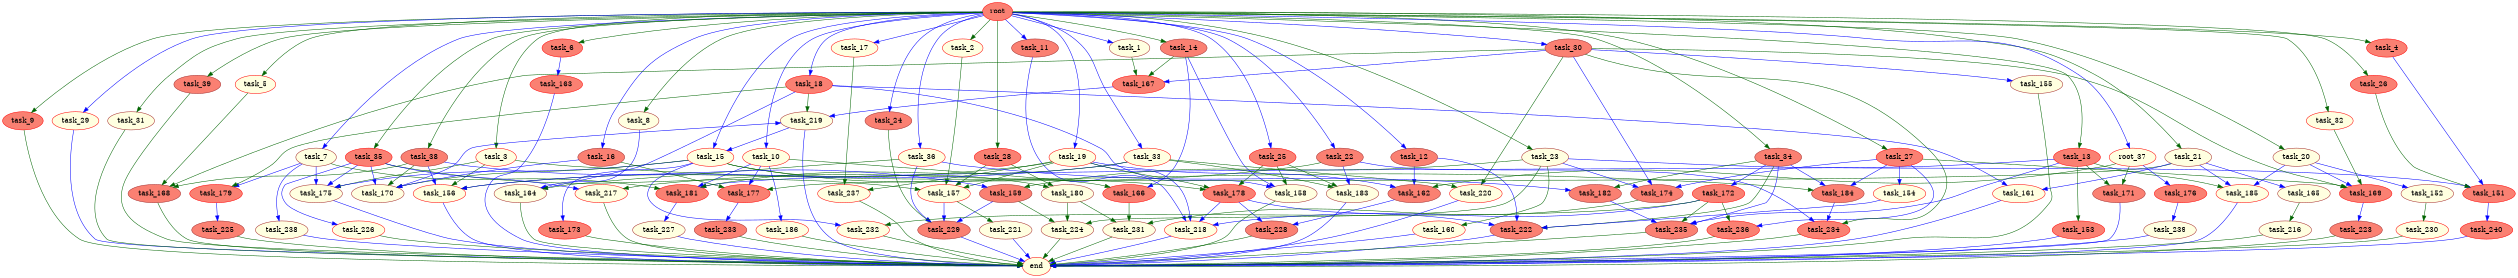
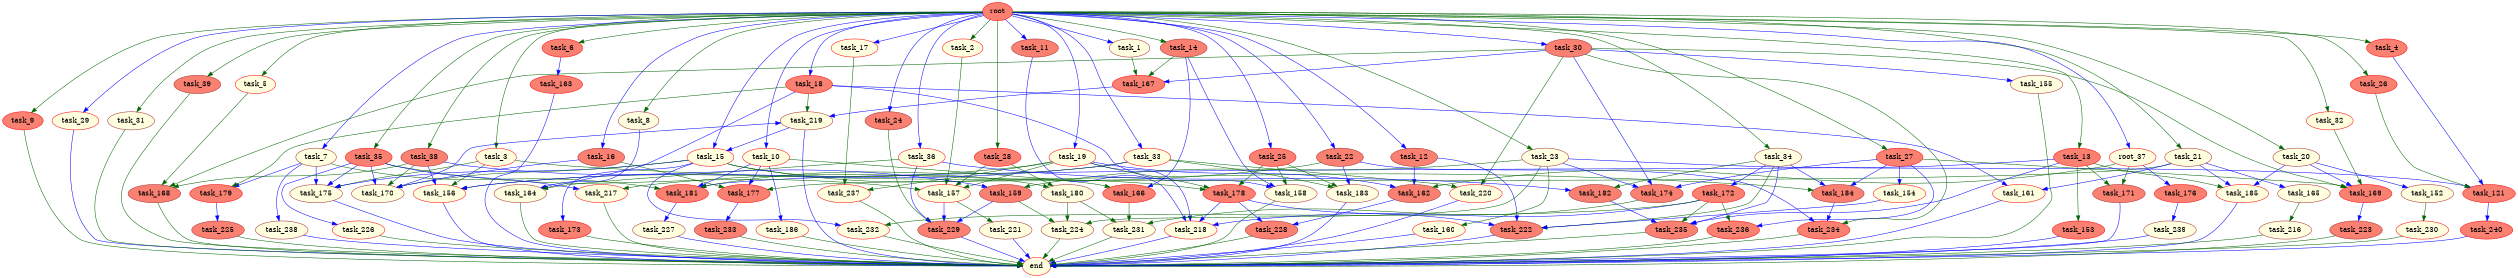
  digraph {
    node [color=red fillcolor=salmon style=filled]
    edge [color=blue]
    root
    task_1 [color=brown fillcolor=lightyellow]
    task_2 [fillcolor=lightyellow]
    task_3 [fillcolor=lightyellow]
    task_4
    task_5 [fillcolor=lightyellow]
    task_6
    task_7 [color=brown fillcolor=lightyellow]
    task_8 [color=brown fillcolor=lightyellow]
    task_9
    task_10 [fillcolor=lightyellow]
    task_11 [color=brown]
    task_12 [color=brown]
    task_13
    task_14 [color=brown]
    task_15 [fillcolor=lightyellow]
    task_16 [color=brown]
    task_17 [fillcolor=lightyellow]
    task_18
    task_19 [fillcolor=lightyellow]
    task_20 [color=brown fillcolor=lightyellow]
    task_21 [color=brown fillcolor=lightyellow]
    task_22 [color=brown]
    task_23 [color=brown fillcolor=lightyellow]
    task_24 [color=brown]
    task_25
    task_26
    task_27
    task_28
    task_29 [fillcolor=lightyellow]
    task_30 [color=brown]
    task_31 [color=brown fillcolor=lightyellow]
    task_32 [fillcolor=lightyellow]
    task_33 [fillcolor=lightyellow]
-   task_34 [color=brown]
+   task_34 [color=brown fillcolor=lightyellow]
    task_35
    task_36 [fillcolor=lightyellow]
    n38 [fillcolor=lightyellow label=root_37]
    task_38 [color=brown]
    task_39 [color=brown]
    task_167
    task_157 [fillcolor=lightyellow]
    task_156 [fillcolor=lightyellow]
    task_175 [color=brown fillcolor=lightyellow]
    task_184 [color=brown]
-   task_151
+   task_151 [label=task_121]
    task_168 [color=brown]
    task_163
    task_179
    task_181
    task_238 [color=brown fillcolor=lightyellow]
    task_164 [color=brown fillcolor=lightyellow]
    end [fillcolor=lightyellow]
    task_166
    task_177
    task_186 [fillcolor=lightyellow]
    task_218 [fillcolor=lightyellow]
    task_162 [color=brown]
    task_222 [color=brown]
    task_153
    task_171 [color=brown]
    task_185 [fillcolor=lightyellow]
    task_235 [color=brown]
    task_158 [color=brown fillcolor=lightyellow]
    task_170 [color=brown fillcolor=lightyellow]
    task_173
    task_178
    task_180 [color=brown fillcolor=lightyellow]
    task_232 [fillcolor=lightyellow]
    task_237 [fillcolor=lightyellow]
    task_219 [color=brown fillcolor=lightyellow]
    task_161 [fillcolor=lightyellow]
    task_152 [color=brown fillcolor=lightyellow]
    task_169
    task_165 [color=brown fillcolor=lightyellow]
    task_183 [color=brown fillcolor=lightyellow]
    task_217 [fillcolor=lightyellow]
    task_234
    task_159 [color=brown]
    task_160 [fillcolor=lightyellow]
    task_174 [color=brown]
    task_224 [color=brown fillcolor=lightyellow]
    task_229 [color=brown]
    task_154 [fillcolor=lightyellow]
    task_236
    task_155 [color=brown fillcolor=lightyellow]
    task_220 [fillcolor=lightyellow]
    task_172
    task_182 [color=brown]
    task_226 [fillcolor=lightyellow]
    task_176
    task_221 [color=brown fillcolor=lightyellow]
    task_240
    task_225 [color=brown]
    task_227 [color=brown fillcolor=lightyellow]
    task_231 [color=brown fillcolor=lightyellow]
    task_233 [color=brown]
    task_228 [color=brown]
    task_230 [fillcolor=lightyellow]
    task_223 [color=brown]
    task_216 [color=brown fillcolor=lightyellow]
    task_239 [color=brown fillcolor=lightyellow]
    root -> task_1
    root -> task_2 [color=darkgreen]
    root -> task_3 [color=darkgreen]
    root -> task_4 [color=darkgreen]
    root -> task_5 [color=darkgreen]
    root -> task_6 [color=darkgreen]
    root -> task_7
    root -> task_8 [color=darkgreen]
    root -> task_9 [color=darkgreen]
    root -> task_10
    root -> task_11
    root -> task_12
    root -> task_13 [color=darkgreen]
    root -> task_14 [color=darkgreen]
    root -> task_15
    root -> task_16
    root -> task_17
    root -> task_18
    root -> task_19
    root -> task_20 [color=darkgreen]
    root -> task_21 [color=darkgreen]
    root -> task_22
    root -> task_23 [color=darkgreen]
    root -> task_24
    root -> task_25
    root -> task_26 [color=darkgreen]
    root -> task_27 [color=darkgreen]
    root -> task_28 [color=darkgreen]
    root -> task_29
    root -> task_30
    root -> task_31 [color=darkgreen]
    root -> task_32 [color=darkgreen]
    root -> task_33
    root -> task_34 [color=darkgreen]
    root -> task_35 [color=darkgreen]
    root -> task_36
    root -> n38
    root -> task_38 [color=darkgreen]
    root -> task_39 [color=darkgreen]
    task_1 -> task_167 [color=darkgreen]
    task_2 -> task_157 [color=darkgreen]
    task_3 -> task_156 [color=darkgreen]
    task_3 -> task_175 [color=darkgreen]
    task_3 -> task_184 [color=darkgreen]
    task_4 -> task_151
    task_5 -> task_168 [color=darkgreen]
    task_6 -> task_163
    task_7 -> task_175
    task_7 -> task_179
    task_7 -> task_181 [color=darkgreen]
    task_7 -> task_238
    task_8 -> task_164
    task_9 -> end [color=darkgreen]
    task_10 -> task_181
    task_10 -> task_166 [color=darkgreen]
    task_10 -> task_177
    task_10 -> task_186
    task_11 -> task_218
    task_12 -> task_162
    task_12 -> task_222
    task_13 -> task_181
    task_13 -> task_153 [color=darkgreen]
    task_13 -> task_171 [color=darkgreen]
    task_13 -> task_185 [color=darkgreen]
    task_13 -> task_235
    task_14 -> task_167 [color=darkgreen]
    task_14 -> task_166
    task_14 -> task_158
    task_15 -> task_175
    task_15 -> task_170 [color=darkgreen]
    task_15 -> task_173
    task_15 -> task_178 [color=darkgreen]
    task_15 -> task_180 [color=darkgreen]
    task_15 -> task_232
    task_16 -> task_177 [color=darkgreen]
    task_16 -> task_170
    task_17 -> task_237 [color=darkgreen]
    task_18 -> task_179 [color=darkgreen]
    task_18 -> task_164
    task_18 -> task_158
    task_18 -> task_219 [color=darkgreen]
    task_18 -> task_161
    task_19 -> task_157 [color=darkgreen]
    task_19 -> task_156 [color=darkgreen]
    task_19 -> task_218
    task_19 -> task_162
    task_19 -> task_178 [color=darkgreen]
    task_19 -> task_237 [color=darkgreen]
    task_20 -> task_185
    task_20 -> task_152
    task_20 -> task_169
    task_21 -> task_177 [color=darkgreen]
    task_21 -> task_185
    task_21 -> task_161
    task_21 -> task_165
    task_22 -> task_183
    task_22 -> task_217 [color=darkgreen]
    task_22 -> task_234
    task_23 -> task_151
    task_23 -> task_159 [color=darkgreen]
    task_23 -> task_160 [color=darkgreen]
    task_23 -> task_174
    task_23 -> task_224 [color=darkgreen]
    task_24 -> task_229 [color=darkgreen]
    task_25 -> task_158 [color=darkgreen]
    task_25 -> task_178 [color=darkgreen]
    task_25 -> task_183 [color=darkgreen]
    task_26 -> task_151 [color=darkgreen]
    task_27 -> task_184
    task_27 -> task_169 [color=darkgreen]
    task_27 -> task_174
    task_27 -> task_154
    task_27 -> task_236
    task_28 -> task_157 [color=darkgreen]
    task_28 -> task_180 [color=darkgreen]
    task_29 -> end
    task_30 -> task_167
    task_30 -> task_168 [color=darkgreen]
    task_30 -> task_169 [color=darkgreen]
    task_30 -> task_234 [color=darkgreen]
    task_30 -> task_174
    task_30 -> task_155
    task_30 -> task_220 [color=darkgreen]
    task_31 -> end [color=darkgreen]
    task_32 -> task_169 [color=darkgreen]
    task_33 -> task_156
    task_33 -> task_181 [color=darkgreen]
    task_33 -> task_183 [color=darkgreen]
    task_33 -> task_220 [color=darkgreen]
    task_34 -> task_184
    task_34 -> task_222 [color=darkgreen]
    task_34 -> task_235
    task_34 -> task_172
    task_34 -> task_182 [color=darkgreen]
    task_35 -> task_157 [color=darkgreen]
    task_35 -> task_175
    task_35 -> task_170
    task_35 -> task_217
    task_35 -> task_226
    task_36 -> task_164 [color=darkgreen]
    task_36 -> task_229
    task_36 -> task_182
    n38 -> task_162 [color=darkgreen]
    n38 -> task_171 [color=darkgreen]
    n38 -> task_176
    task_38 -> task_156
    task_38 -> task_168 [color=darkgreen]
    task_38 -> task_170 [color=darkgreen]
    task_38 -> task_159
    task_39 -> end [color=darkgreen]
    task_167 -> task_219
    task_157 -> task_229
    task_157 -> task_221 [color=darkgreen]
    task_156 -> end
    task_175 -> end
    task_184 -> task_234
    task_151 -> task_240
    task_168 -> end [color=darkgreen]
    task_163 -> end
    task_179 -> task_225
    task_181 -> task_227
    task_238 -> end
    task_164 -> end [color=darkgreen]
    task_166 -> task_231 [color=darkgreen]
    task_177 -> task_233
    task_186 -> end [color=darkgreen]
    task_218 -> end
    task_162 -> task_228
    task_222 -> end
    task_153 -> end
    task_171 -> end
    task_185 -> end
    task_235 -> end [color=darkgreen]
    task_158 -> end [color=darkgreen]
    task_170 -> task_219
    task_173 -> end [color=darkgreen]
    task_178 -> task_218
    task_178 -> task_222
    task_178 -> task_228
    task_180 -> task_224 [color=darkgreen]
    task_180 -> task_231 [color=darkgreen]
    task_232 -> end [color=darkgreen]
    task_237 -> end [color=darkgreen]
    task_219 -> task_15
    task_219 -> end
    task_161 -> end
    task_152 -> task_230 [color=darkgreen]
    task_169 -> task_223
    task_165 -> task_216 [color=darkgreen]
    task_183 -> end
    task_217 -> end [color=darkgreen]
    task_234 -> end [color=darkgreen]
    task_159 -> task_224 [color=darkgreen]
    task_159 -> task_229
    task_160 -> end
    task_174 -> task_231 [color=darkgreen]
    task_224 -> end [color=darkgreen]
    task_229 -> end
    task_154 -> task_222
    task_236 -> end [color=darkgreen]
    task_155 -> end [color=darkgreen]
    task_220 -> end
    task_172 -> task_218
    task_172 -> task_235 [color=darkgreen]
    task_172 -> task_232 [color=darkgreen]
    task_172 -> task_236 [color=darkgreen]
    task_182 -> task_235
    task_226 -> end [color=darkgreen]
    task_176 -> task_239
    task_221 -> end
    task_240 -> end
    task_225 -> end [color=darkgreen]
    task_227 -> end
    task_231 -> end [color=darkgreen]
    task_233 -> end [color=darkgreen]
    task_228 -> end [color=darkgreen]
    task_230 -> end [color=darkgreen]
    task_223 -> end [color=darkgreen]
    task_216 -> end [color=darkgreen]
    task_239 -> end
  }
